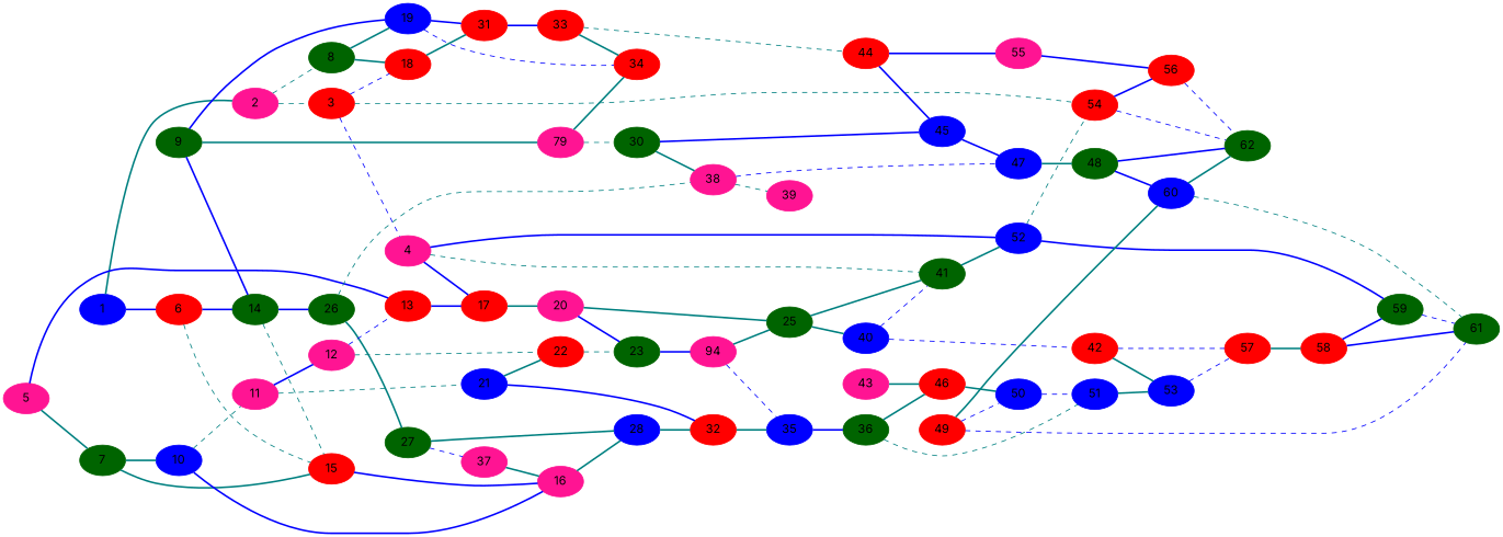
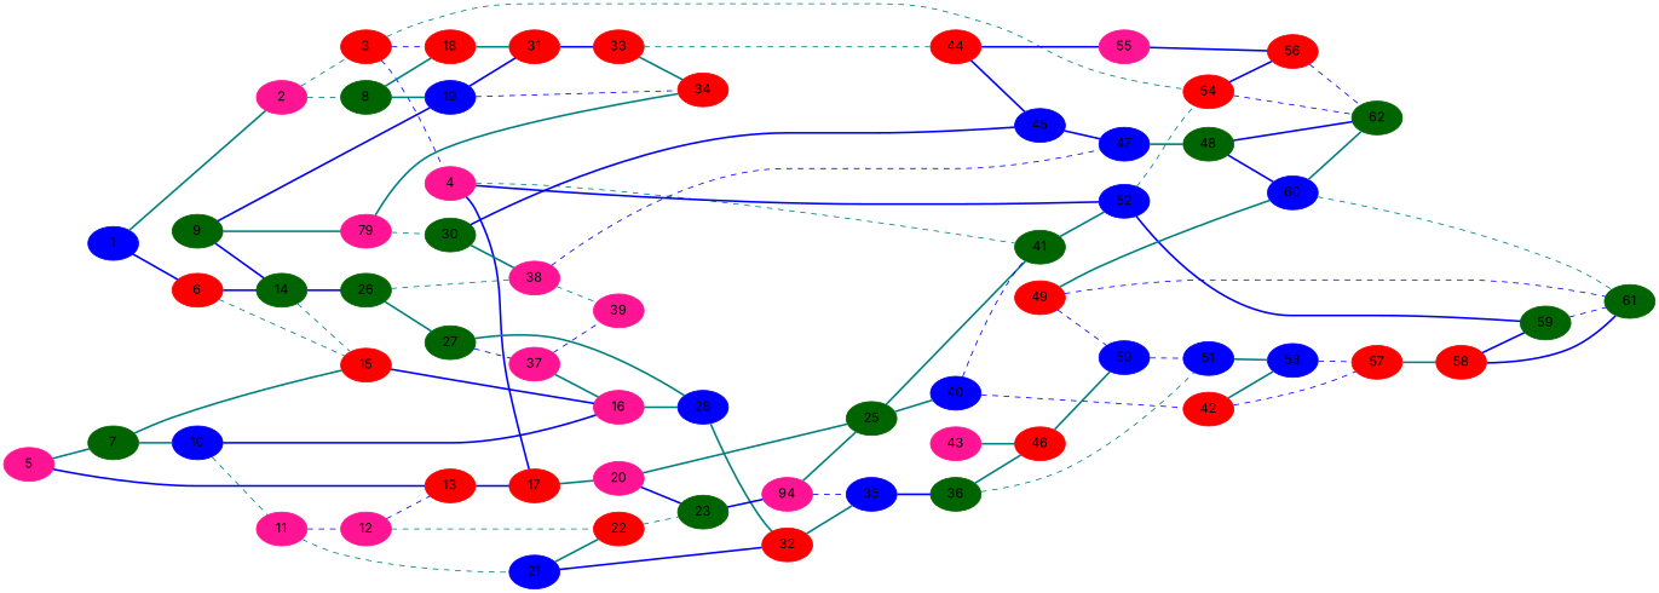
  graph {
    fontname=Inter
    rankdir=LR
    node [color=red fontname=Inter style=filled]
    edge [color=teal fontname=Inter style=bold weight=1.0]
    1 [color=blue]
    2 [color=deeppink]
    6
    3
    8 [color=darkgreen]
    14 [color=darkgreen]
    15
    4 [color=deeppink]
    18
    54
    19 [color=blue]
    17
    41 [color=darkgreen]
    52 [color=blue]
    31
    62 [color=darkgreen]
    56
    20 [color=deeppink]
    59 [color=darkgreen]
    5 [color=deeppink]
    7 [color=darkgreen]
    13
    10 [color=blue]
    26 [color=darkgreen]
    16 [color=deeppink]
    11 [color=deeppink]
    34
    9 [color=darkgreen]
    n29 [color=deeppink label=79]
    30 [color=darkgreen]
    12 [color=deeppink]
    21 [color=blue]
    28 [color=blue]
    22
    32
    23 [color=darkgreen]
    27 [color=darkgreen]
    38 [color=deeppink]
    25 [color=darkgreen]
    33
    n41 [color=deeppink label=94]
    40 [color=blue]
    35 [color=blue]
    36 [color=darkgreen]
    42
    37 [color=deeppink]
    39 [color=deeppink]
    47 [color=blue]
    45 [color=blue]
    44
    55 [color=deeppink]
    46
    51 [color=blue]
    50 [color=blue]
    53 [color=blue]
    43 [color=deeppink]
    48 [color=darkgreen]
    57
    58
    60 [color=blue]
    61 [color=darkgreen]
    49
    1 -- 2
    1 -- 6 [color=blue]
    2 -- 3 [style=dashed]
    2 -- 8 [style=dashed]
    6 -- 14 [color=blue]
    6 -- 15 [style=dashed]
    3 -- 4 [color=blue style=dashed]
    3 -- 18 [color=blue style=dashed]
    3 -- 54 [style=dashed]
    8 -- 18
    8 -- 19
    14 -- 15 [style=dashed]
    14 -- 26 [color=blue]
    15 -- 16 [color=blue]
    4 -- 17 [color=blue]
    4 -- 41 [style=dashed]
    4 -- 52 [color=blue]
    18 -- 31 [weight=2.0]
    54 -- 62 [color=blue style=dashed]
    54 -- 56 [color=blue]
    19 -- 31 [color=blue]
    19 -- 34 [color=blue style=dashed]
    17 -- 20
    41 -- 52
    52 -- 54 [style=dashed]
    52 -- 59 [color=blue]
    31 -- 33 [color=blue]
    56 -- 62 [color=blue style=dashed]
    20 -- 23 [color=blue]
    20 -- 25
    59 -- 61 [color=blue style=dashed]
    5 -- 7
    5 -- 13 [color=blue]
    7 -- 15
    7 -- 10
    13 -- 17 [color=blue weight=2.0]
    10 -- 16 [color=blue]
    10 -- 11 [style=dashed]
    26 -- 27
    26 -- 38 [style=dashed]
    16 -- 28
-   11 -- 12 [color=blue]
+   11 -- 12 [color=blue style=dashed]
    11 -- 21 [style=dashed]
    9 -- 14 [color=blue]
    9 -- 19 [color=blue]
    9 -- n29
    n29 -- 34
    n29 -- 30 [style=dashed]
    30 -- 38
    30 -- 45 [color=blue]
    12 -- 13 [color=blue style=dashed]
    12 -- 22 [style=dashed]
    21 -- 22
    21 -- 32 [color=blue]
    28 -- 32
    22 -- 23 [style=dashed weight=2.0]
    32 -- 35
    23 -- n41 [color=blue]
    27 -- 28
    27 -- 37 [color=blue style=dashed weight=2.0]
    38 -- 39 [style=dashed]
    38 -- 47 [color=blue style=dashed]
    25 -- 41
    25 -- 40
    33 -- 34
    33 -- 44 [style=dashed]
    n41 -- 25
    n41 -- 35 [color=blue style=dashed]
    40 -- 41 [color=blue style=dashed]
    40 -- 42 [color=blue style=dashed]
    35 -- 36 [color=blue]
    36 -- 46
    36 -- 51 [style=dashed]
    42 -- 53
    42 -- 57 [color=blue style=dashed]
    37 -- 16
+   37 -- 39 [color=blue style=dashed]
    47 -- 48
    45 -- 47 [color=blue]
    44 -- 45 [color=blue]
    44 -- 55 [color=blue weight=2.0]
    55 -- 56 [color=blue weight=2.0]
    46 -- 50
    51 -- 53 [weight=2.0]
    50 -- 51 [color=blue style=dashed]
    53 -- 57 [color=blue style=dashed]
    43 -- 46 [weight=2.0]
    48 -- 62 [color=blue]
    48 -- 60 [color=blue]
    57 -- 58 [weight=2.0]
    58 -- 59 [color=blue]
    58 -- 61 [color=blue]
    60 -- 62
    60 -- 61 [style=dashed]
    49 -- 50 [color=blue style=dashed]
    49 -- 60
    49 -- 61 [color=blue style=dashed]
  }
